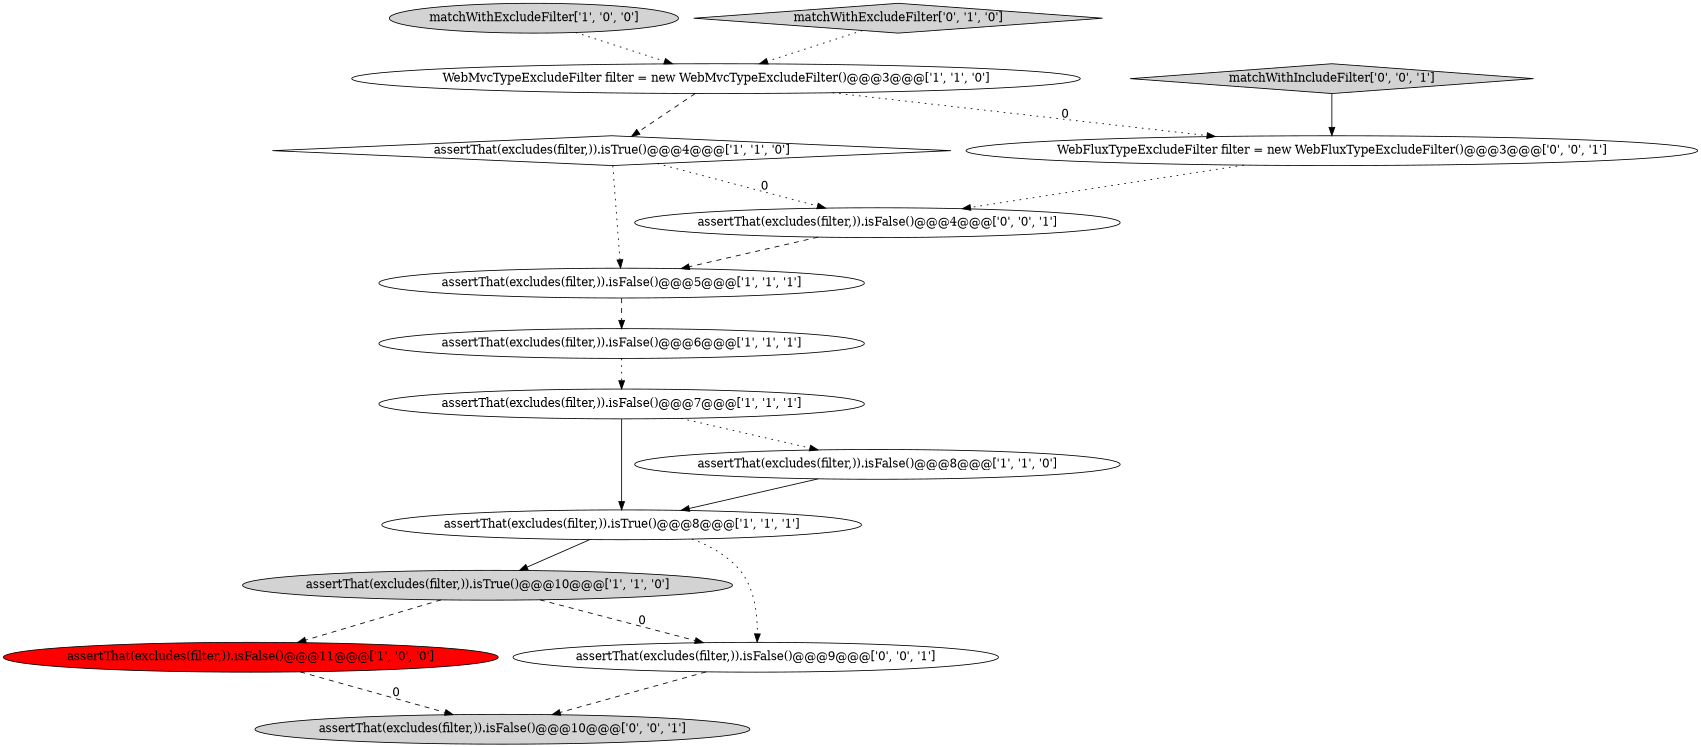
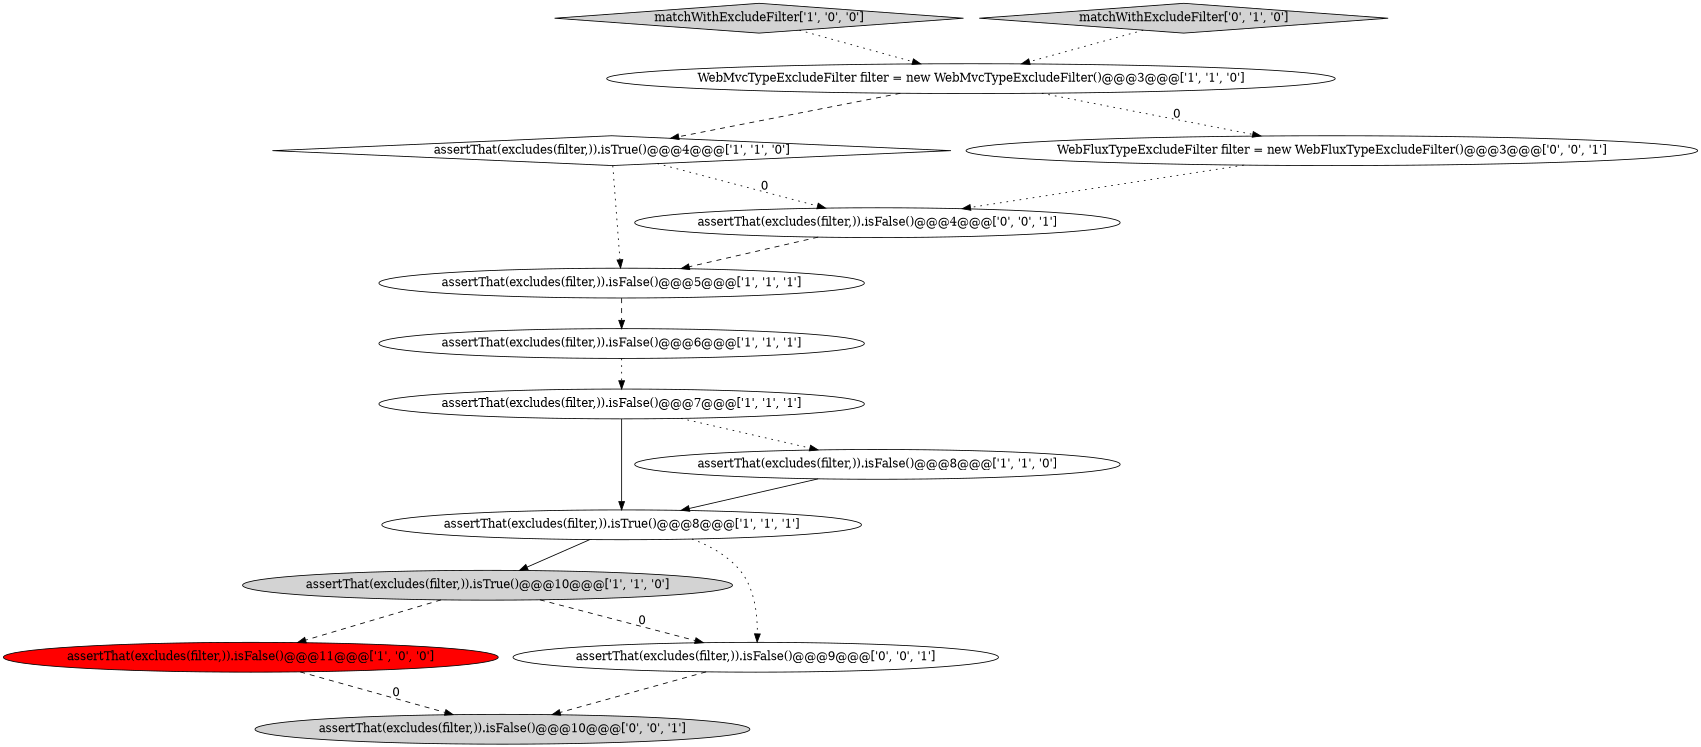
  digraph {
    node [fillcolor=white shape=ellipse style=filled]
    edge [style=dotted]
    n1 [label="assertThat(excludes(filter,)).isFalse()@@@6@@@['1', '1', '1']"]
    n2 [label="assertThat(excludes(filter,)).isFalse()@@@7@@@['1', '1', '1']"]
    n3 [label="assertThat(excludes(filter,)).isTrue()@@@8@@@['1', '1', '1']"]
    n4 [label="assertThat(excludes(filter,)).isFalse()@@@8@@@['1', '1', '0']"]
    n5 [label="assertThat(excludes(filter,)).isTrue()@@@4@@@['1', '1', '0']" shape=diamond]
    n6 [label="assertThat(excludes(filter,)).isFalse()@@@4@@@['0', '0', '1']"]
    n7 [label="assertThat(excludes(filter,)).isFalse()@@@5@@@['1', '1', '1']"]
-   n8 [fillcolor=lightgray label="matchWithExcludeFilter['1', '0', '0']"]
+   n8 [fillcolor=lightgray label="matchWithExcludeFilter['1', '0', '0']" shape=diamond]
    n9 [label="WebMvcTypeExcludeFilter filter = new WebMvcTypeExcludeFilter()@@@3@@@['1', '1', '0']"]
    n10 [label="WebFluxTypeExcludeFilter filter = new WebFluxTypeExcludeFilter()@@@3@@@['0', '0', '1']"]
-   n11 [fillcolor=lightgray label="matchWithIncludeFilter['0', '0', '1']" shape=diamond]
    n12 [fillcolor=red label="assertThat(excludes(filter,)).isFalse()@@@11@@@['1', '0', '0']"]
    n13 [fillcolor=lightgray label="assertThat(excludes(filter,)).isFalse()@@@10@@@['0', '0', '1']"]
    n14 [fillcolor=lightgray label="assertThat(excludes(filter,)).isTrue()@@@10@@@['1', '1', '0']"]
    n15 [label="assertThat(excludes(filter,)).isFalse()@@@9@@@['0', '0', '1']"]
    n16 [fillcolor=lightgray label="matchWithExcludeFilter['0', '1', '0']" shape=diamond]
    n1 -> n2
    n2 -> n3 [style=solid]
    n2 -> n4
    n3 -> n14 [style=solid]
    n3 -> n15
    n4 -> n3 [style=solid]
    n5 -> n6 [label=0]
    n5 -> n7
    n6 -> n7 [style=dashed]
    n7 -> n1 [style=dashed]
    n8 -> n9
    n9 -> n5 [style=dashed]
    n9 -> n10 [label=0]
    n10 -> n6
-   n11 -> n10 [style=solid]
    n12 -> n13 [label=0 style=dashed]
    n14 -> n12 [style=dashed]
    n14 -> n15 [label=0 style=dashed]
    n15 -> n13 [style=dashed]
    n16 -> n9
  }
